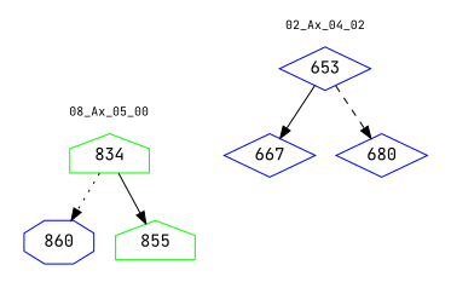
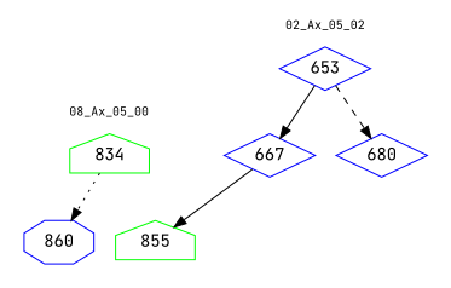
  digraph {
    fontname="JetBrains Mono"
    node [color=blue fontname="JetBrains Mono" shape=diamond]
    edge [color=black fontname="JetBrains Mono" style=solid]
    n1 [color=green label=834 shape=house]
    n2 [label=860 shape=octagon]
    n3 [color=green label=855 shape=house]
    n4 [label=653]
    n5 [label=667]
    n6 [label=680]
    subgraph cluster_1 {
      color=white
      fontsize=10
      label="08_Ax_05_00"
      n1
      n2
      n3
    }
    subgraph cluster_2 {
      color=white
      fontsize=10
-     label="02_Ax_04_02"
+     label="02_Ax_05_02"
      n4
      n5
      n6
    }
    n1 -> n2 [style=dotted]
-   n1 -> n3
+   n5 -> n3
    n4 -> n5
    n4 -> n6 [style=dashed]
  }
